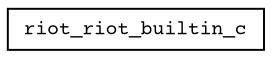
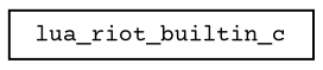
  digraph {
    rankdir=LR
    fontname="Courier Prime"
-   n1 [color=black fillcolor=white fontname="Courier Prime" fontsize=10 height=0.2 label=riot_riot_builtin_c shape=record style=filled width=0.4]
+   n1 [color=black fillcolor=white fontname="Courier Prime" fontsize=10 height=0.2 label=lua_riot_builtin_c shape=record style=filled width=0.4]
  }
